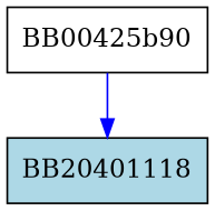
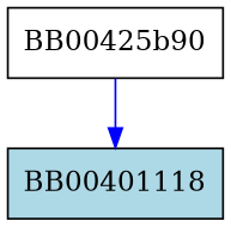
  digraph {
    splines=ortho
    node [shape=box style=filled]
    BB00425b90 [fillcolor=white]
-   BB00401118 [fillcolor=lightblue label=BB20401118]
+   BB00401118 [fillcolor=lightblue]
    BB00425b90 -> BB00401118 [color=blue]
  }
